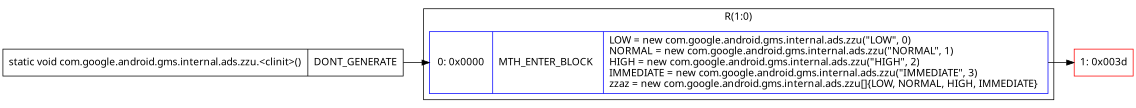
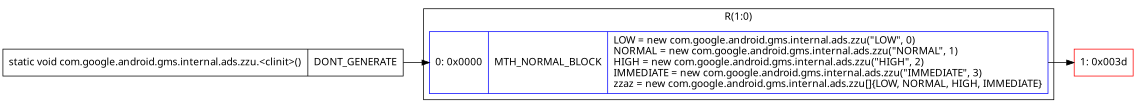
  digraph {
    rankdir=LR
    fontname="Noto Sans"
    node [shape=record fontname="Noto Sans"]
    edge [fontname="Noto Sans"]
-   n1 [color=blue label="{0\:\ 0x0000|MTH_ENTER_BLOCK\l|LOW = new com.google.android.gms.internal.ads.zzu(\"LOW\", 0)\lNORMAL = new com.google.android.gms.internal.ads.zzu(\"NORMAL\", 1)\lHIGH = new com.google.android.gms.internal.ads.zzu(\"HIGH\", 2)\lIMMEDIATE = new com.google.android.gms.internal.ads.zzu(\"IMMEDIATE\", 3)\lzzaz = new com.google.android.gms.internal.ads.zzu[]\{LOW, NORMAL, HIGH, IMMEDIATE\}\l}"]
+   n1 [color=blue label="{0\:\ 0x0000|MTH_NORMAL_BLOCK\l|LOW = new com.google.android.gms.internal.ads.zzu(\"LOW\", 0)\lNORMAL = new com.google.android.gms.internal.ads.zzu(\"NORMAL\", 1)\lHIGH = new com.google.android.gms.internal.ads.zzu(\"HIGH\", 2)\lIMMEDIATE = new com.google.android.gms.internal.ads.zzu(\"IMMEDIATE\", 3)\lzzaz = new com.google.android.gms.internal.ads.zzu[]\{LOW, NORMAL, HIGH, IMMEDIATE\}\l}"]
    n2 [color=red label="{1\:\ 0x003d}"]
    n3 [label="{static void com.google.android.gms.internal.ads.zzu.\<clinit\>()  | DONT_GENERATE\l}"]
    subgraph cluster_1 {
      label="R(1:0)"
      n1
    }
    n1 -> n2
    n3 -> n1
  }
